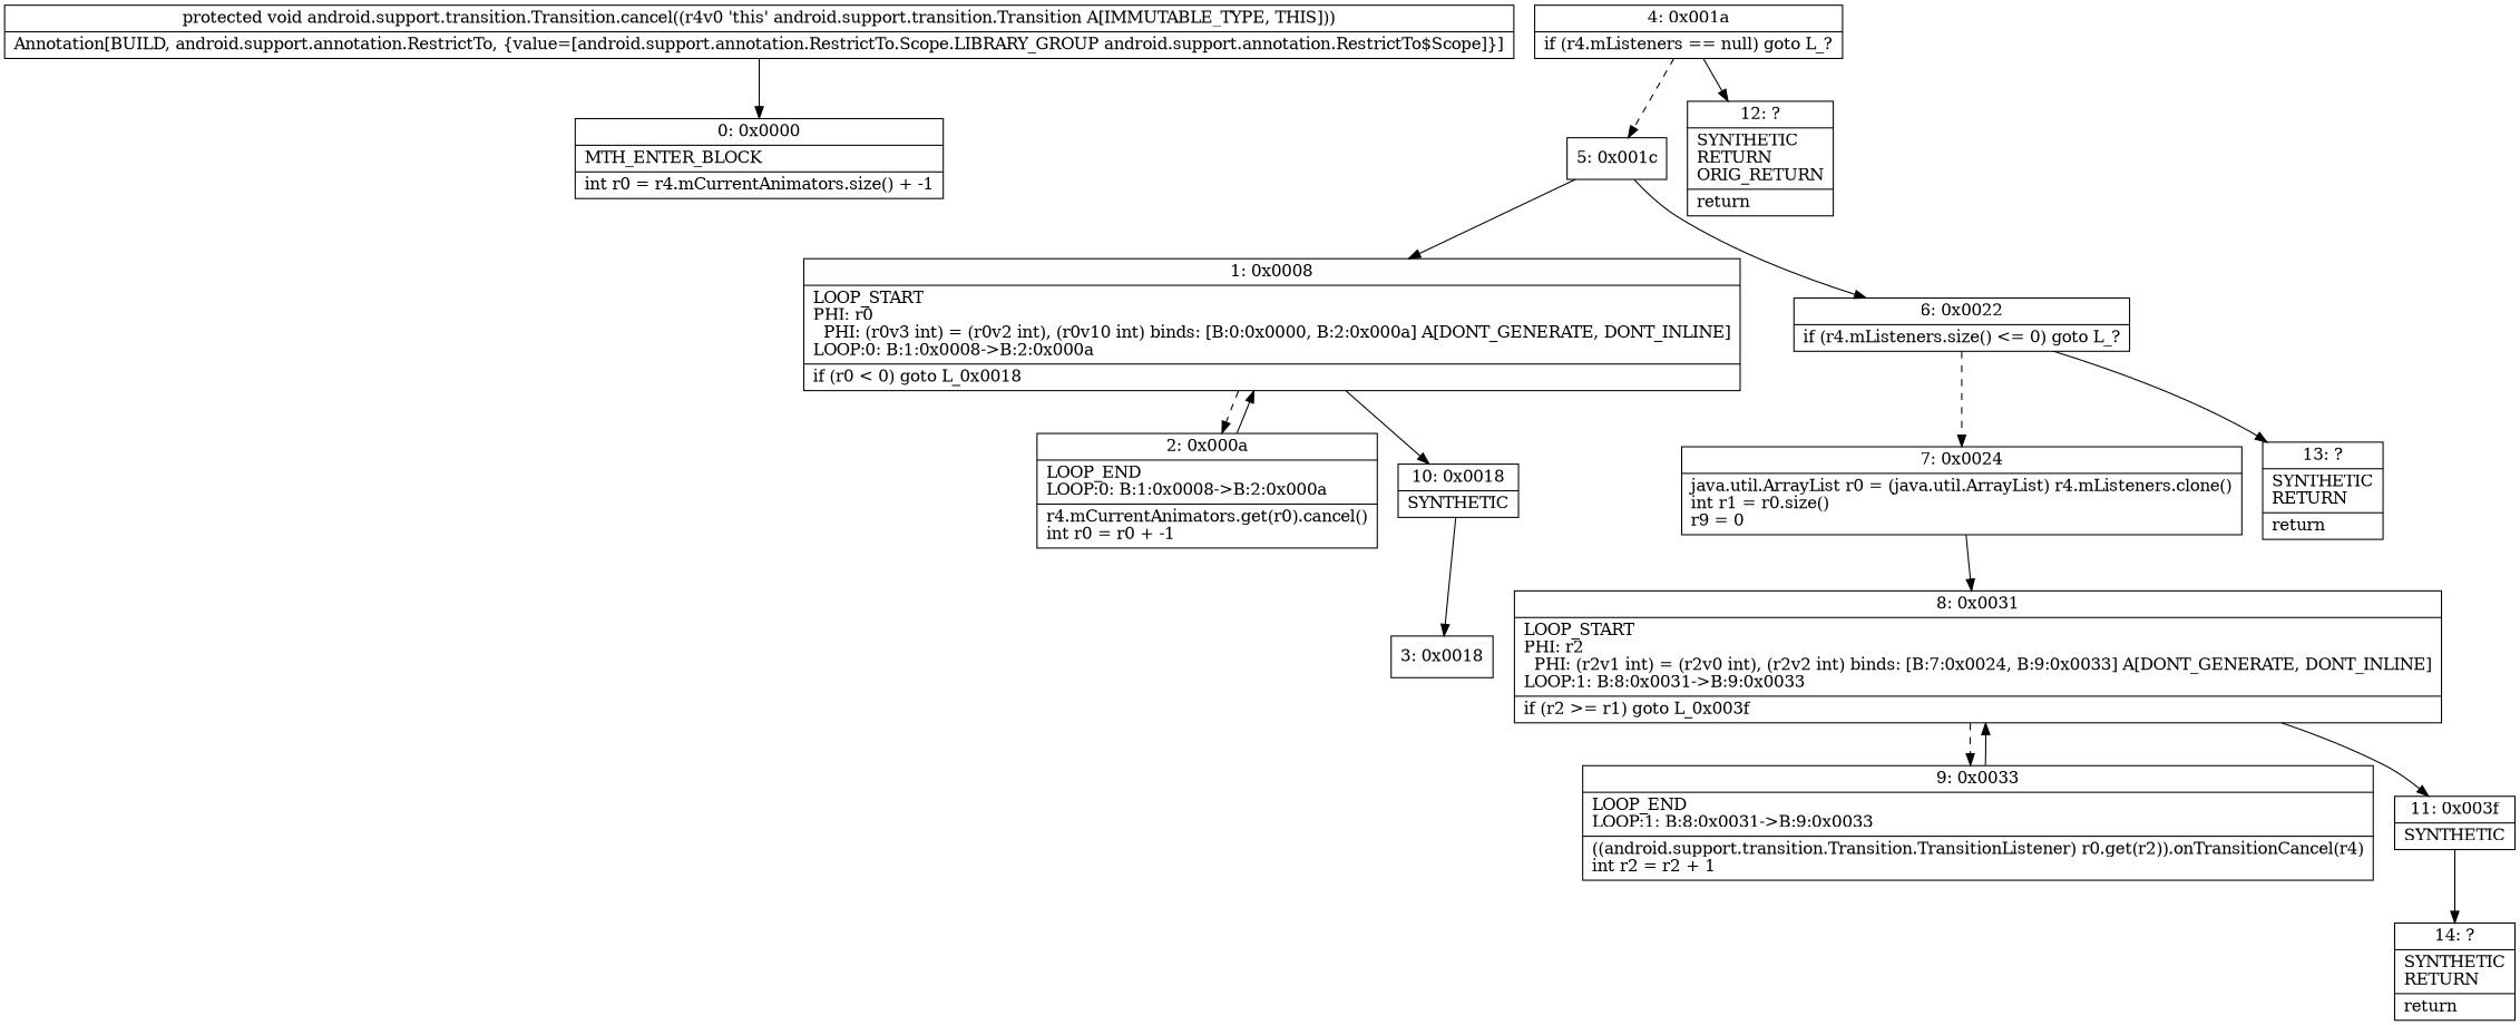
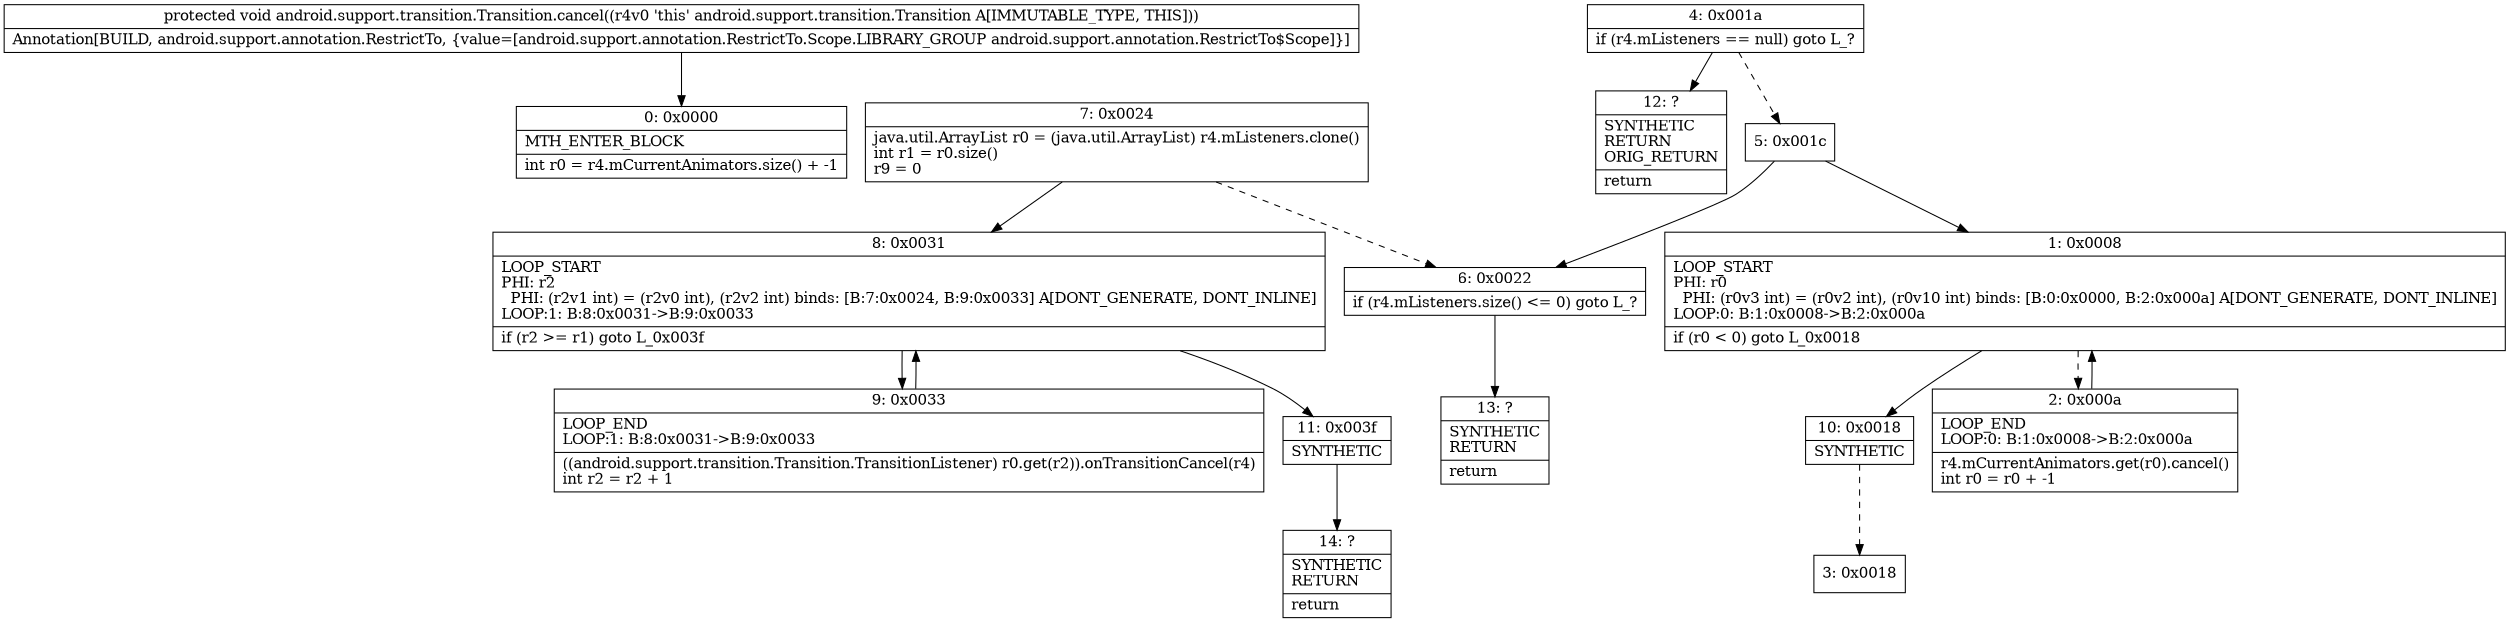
  digraph {
    node [shape=record]
    n1 [label="{0\:\ 0x0000|MTH_ENTER_BLOCK\l|int r0 = r4.mCurrentAnimators.size() + \-1\l}"]
    n2 [label="{1\:\ 0x0008|LOOP_START\lPHI: r0 \l  PHI: (r0v3 int) = (r0v2 int), (r0v10 int) binds: [B:0:0x0000, B:2:0x000a] A[DONT_GENERATE, DONT_INLINE]\lLOOP:0: B:1:0x0008\-\>B:2:0x000a\l|if (r0 \< 0) goto L_0x0018\l}"]
    n3 [label="{2\:\ 0x000a|LOOP_END\lLOOP:0: B:1:0x0008\-\>B:2:0x000a\l|r4.mCurrentAnimators.get(r0).cancel()\lint r0 = r0 + \-1\l}"]
    n4 [label="{10\:\ 0x0018|SYNTHETIC\l}"]
    n5 [label="{3\:\ 0x0018}"]
    n6 [label="{4\:\ 0x001a|if (r4.mListeners == null) goto L_?\l}"]
    n7 [label="{5\:\ 0x001c}"]
    n8 [label="{12\:\ ?|SYNTHETIC\lRETURN\lORIG_RETURN\l|return\l}"]
    n9 [label="{6\:\ 0x0022|if (r4.mListeners.size() \<= 0) goto L_?\l}"]
    n10 [label="{7\:\ 0x0024|java.util.ArrayList r0 = (java.util.ArrayList) r4.mListeners.clone()\lint r1 = r0.size()\lr9 = 0\l}"]
    n11 [label="{13\:\ ?|SYNTHETIC\lRETURN\l|return\l}"]
    n12 [label="{8\:\ 0x0031|LOOP_START\lPHI: r2 \l  PHI: (r2v1 int) = (r2v0 int), (r2v2 int) binds: [B:7:0x0024, B:9:0x0033] A[DONT_GENERATE, DONT_INLINE]\lLOOP:1: B:8:0x0031\-\>B:9:0x0033\l|if (r2 \>= r1) goto L_0x003f\l}"]
    n13 [label="{9\:\ 0x0033|LOOP_END\lLOOP:1: B:8:0x0031\-\>B:9:0x0033\l|((android.support.transition.Transition.TransitionListener) r0.get(r2)).onTransitionCancel(r4)\lint r2 = r2 + 1\l}"]
    n14 [label="{11\:\ 0x003f|SYNTHETIC\l}"]
    n15 [label="{14\:\ ?|SYNTHETIC\lRETURN\l|return\l}"]
    n16 [label="{protected void android.support.transition.Transition.cancel((r4v0 'this' android.support.transition.Transition A[IMMUTABLE_TYPE, THIS]))  | Annotation[BUILD, android.support.annotation.RestrictTo, \{value=[android.support.annotation.RestrictTo.Scope.LIBRARY_GROUP android.support.annotation.RestrictTo$Scope]\}]\l}"]
    n2 -> n3 [style=dashed]
    n2 -> n4
    n3 -> n2
-   n4 -> n5
+   n4 -> n5 [style=dashed]
    n6 -> n7 [style=dashed]
    n6 -> n8
    n7 -> n2
    n7 -> n9
-   n9 -> n10 [style=dashed]
+   n10 -> n9 [style=dashed]
    n9 -> n11
    n10 -> n12
-   n12 -> n13 [style=dashed]
+   n12 -> n13 [style=solid]
    n12 -> n14
    n13 -> n12
    n14 -> n15
    n16 -> n1
  }
